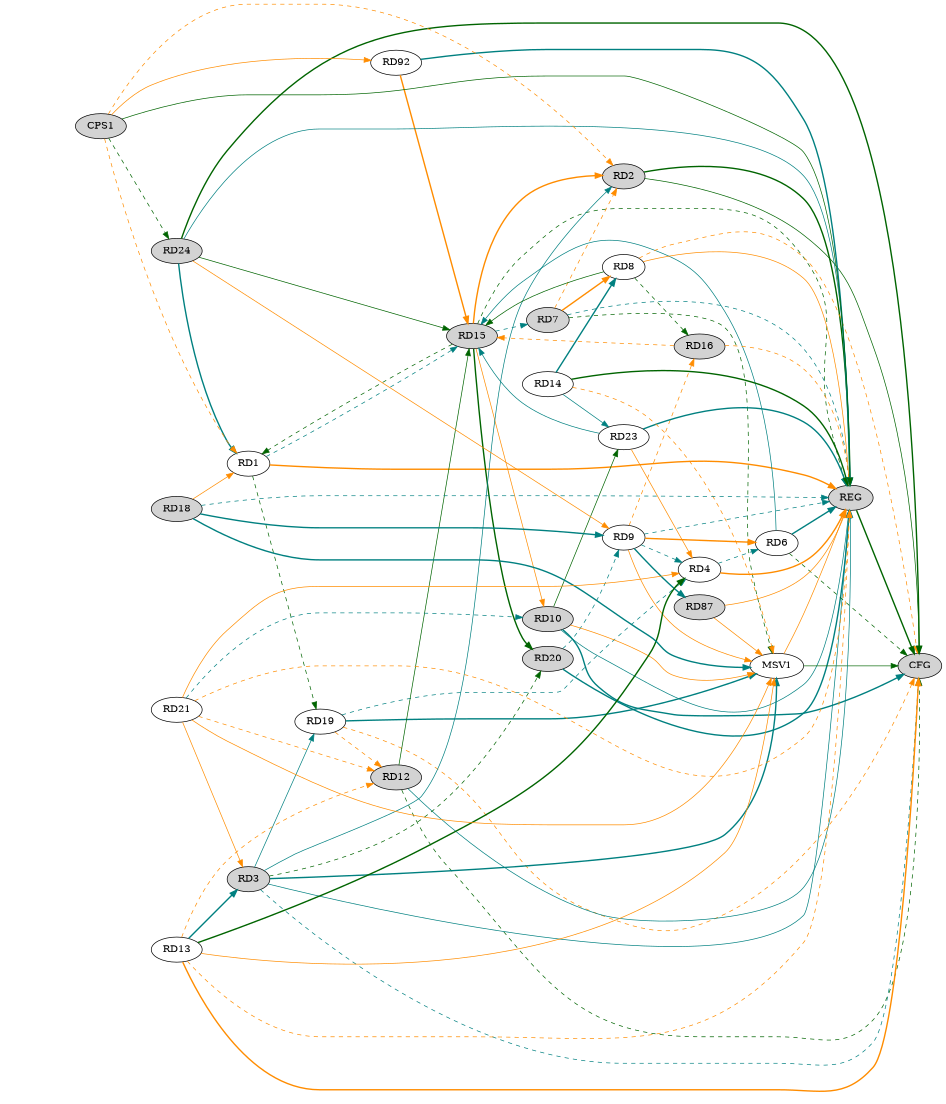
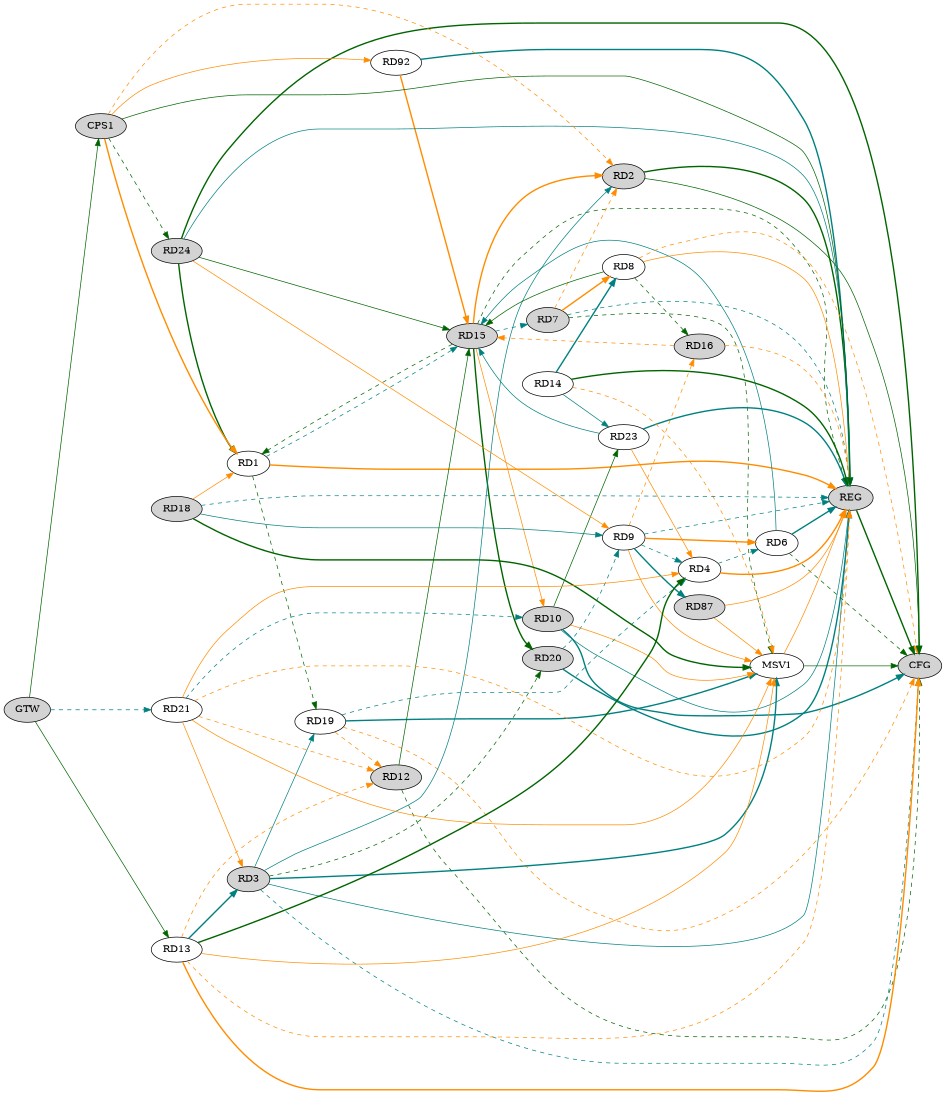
  strict digraph {
    rankdir=LR
    node [fillcolor=lightgrey style=filled]
    edge [color=darkorange style=dashed]
    n1 [fillcolor=white label=RD1]
    n2 [label=RD15]
    n3 [fillcolor=white label=RD19]
    n4 [label=REG]
    n5 [label=RD2]
    n6 [label=RD20]
    n7 [label=RD7]
    n8 [label=RD10]
    n9 [label=CFG]
    n10 [fillcolor=white label=MSV1]
    n11 [fillcolor=white label=RD4]
    n12 [label=RD12]
    n13 [label=RD3]
    n14 [fillcolor=white label=RD9]
    n15 [fillcolor=white label=RD6]
    n16 [fillcolor=white label=RD8]
    n17 [label=RD16]
    n18 [label=RD87]
    n19 [fillcolor=white label=RD23]
    n20 [fillcolor=white label=RD13]
    n21 [fillcolor=white label=RD14]
    n22 [label=RD18]
    n23 [fillcolor=white label=RD21]
    n24 [fillcolor=white label=RD92]
    n25 [label=RD24]
    n26 [label=CPS1]
+   n27 [label=GTW]
    n1 -> n2 [color=teal]
    n1 -> n3 [color=darkgreen]
    n1 -> n4 [style=bold]
    n2 -> n1 [color=darkgreen]
    n2 -> n4 [color=darkgreen]
    n2 -> n5 [style=bold]
    n2 -> n6 [color=darkgreen style=bold]
    n2 -> n7 [color=teal]
    n2 -> n8 [style=solid]
    n3 -> n9
    n3 -> n10 [color=teal style=bold]
    n3 -> n11 [color=teal]
    n3 -> n12
    n4 -> n9 [color=darkgreen style=bold]
    n5 -> n4 [color=darkgreen style=bold]
    n5 -> n9 [color=darkgreen style=solid]
    n6 -> n4 [color=teal style=bold]
    n6 -> n14 [color=teal]
    n7 -> n4 [color=teal]
    n7 -> n5
    n7 -> n10 [color=darkgreen]
    n7 -> n16 [style=bold]
    n8 -> n4 [color=teal style=solid]
    n8 -> n9 [color=teal style=bold]
    n8 -> n10 [style=solid]
    n8 -> n19 [color=darkgreen style=solid]
    n10 -> n4 [style=solid]
    n10 -> n9 [color=darkgreen style=solid]
    n11 -> n4 [style=bold]
    n11 -> n15 [color=teal]
    n12 -> n2 [color=darkgreen style=solid]
-   n12 -> n4 [color=teal style=solid]
    n12 -> n9 [color=darkgreen]
    n13 -> n3 [color=teal style=solid]
    n13 -> n4 [color=teal style=solid]
    n13 -> n5 [color=teal style=solid]
    n13 -> n6 [color=darkgreen]
    n13 -> n9 [color=teal]
    n13 -> n10 [color=teal style=bold]
    n14 -> n4 [color=teal]
    n14 -> n10 [style=solid]
    n14 -> n11 [color=teal]
    n14 -> n15 [style=bold]
    n14 -> n17
    n14 -> n18 [color=teal style=bold]
    n15 -> n2 [color=teal style=solid]
    n15 -> n4 [color=teal style=bold]
    n15 -> n9 [color=darkgreen]
    n16 -> n2 [color=darkgreen style=solid]
    n16 -> n4 [style=solid]
    n16 -> n9
    n16 -> n17 [color=darkgreen]
    n17 -> n2
    n17 -> n4
    n18 -> n4 [style=solid]
    n18 -> n10 [style=solid]
    n19 -> n2 [color=teal style=solid]
    n19 -> n4 [color=teal style=bold]
    n19 -> n11 [style=solid]
    n20 -> n4
    n20 -> n9 [style=bold]
    n20 -> n10 [style=solid]
    n20 -> n11 [color=darkgreen style=bold]
    n20 -> n12
    n20 -> n13 [color=teal style=bold]
    n21 -> n4 [color=darkgreen style=bold]
    n21 -> n10
    n21 -> n16 [color=teal style=bold]
    n21 -> n19 [color=teal style=solid]
    n22 -> n1 [style=solid]
    n22 -> n4 [color=teal]
-   n22 -> n10 [color=teal style=bold]
-   n22 -> n14 [color=teal style=bold]
+   n22 -> n10 [color=darkgreen style=bold]
+   n22 -> n14 [color=teal style=solid]
    n23 -> n4
    n23 -> n8 [color=teal]
    n23 -> n10 [style=solid]
    n23 -> n11 [style=solid]
    n23 -> n12
    n23 -> n13 [style=solid]
    n24 -> n2 [style=bold]
    n24 -> n4 [color=teal style=bold]
-   n25 -> n1 [color=teal style=bold]
+   n25 -> n1 [color=darkgreen style=bold]
    n25 -> n2 [color=darkgreen style=solid]
    n25 -> n4 [color=teal style=solid]
    n25 -> n9 [color=darkgreen style=bold]
    n25 -> n14 [style=solid]
-   n26 -> n1
+   n26 -> n1 [style=bold]
    n26 -> n4 [color=darkgreen style=solid]
    n26 -> n5
    n26 -> n24 [style=solid]
    n26 -> n25 [color=darkgreen]
+   n27 -> n20 [color=darkgreen style=solid]
+   n27 -> n23 [color=teal]
+   n27 -> n26 [color=darkgreen style=solid]
  }
